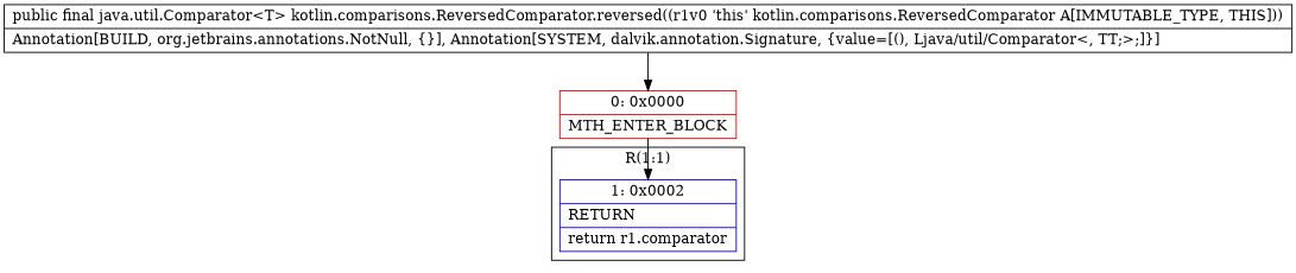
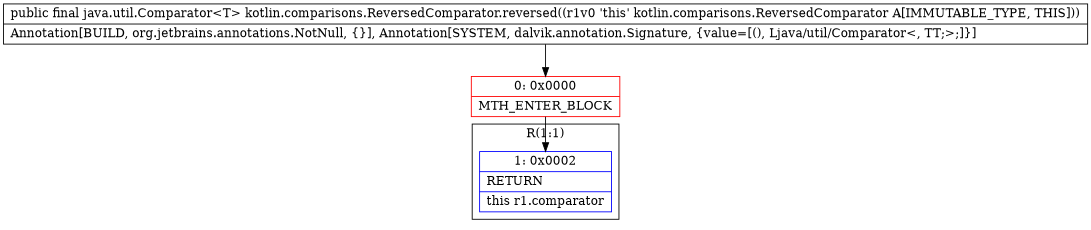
  digraph {
    node [shape=record]
-   n1 [color=blue label="{1\:\ 0x0002|RETURN\l|return r1.comparator\l}"]
+   n1 [color=blue label="{1\:\ 0x0002|RETURN\l|this r1.comparator\l}"]
    n2 [color=red label="{0\:\ 0x0000|MTH_ENTER_BLOCK\l}"]
    n3 [label="{public final java.util.Comparator\<T\> kotlin.comparisons.ReversedComparator.reversed((r1v0 'this' kotlin.comparisons.ReversedComparator A[IMMUTABLE_TYPE, THIS]))  | Annotation[BUILD, org.jetbrains.annotations.NotNull, \{\}], Annotation[SYSTEM, dalvik.annotation.Signature, \{value=[(), Ljava\/util\/Comparator\<, TT;\>;]\}]\l}"]
    subgraph cluster_1 {
      label="R(1:1)"
      n1
    }
    n2 -> n1
    n3 -> n2
  }
